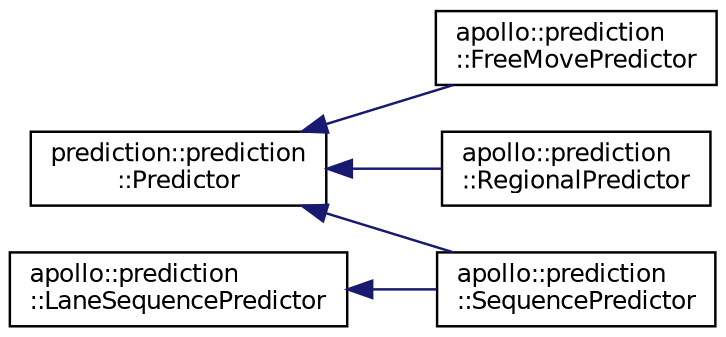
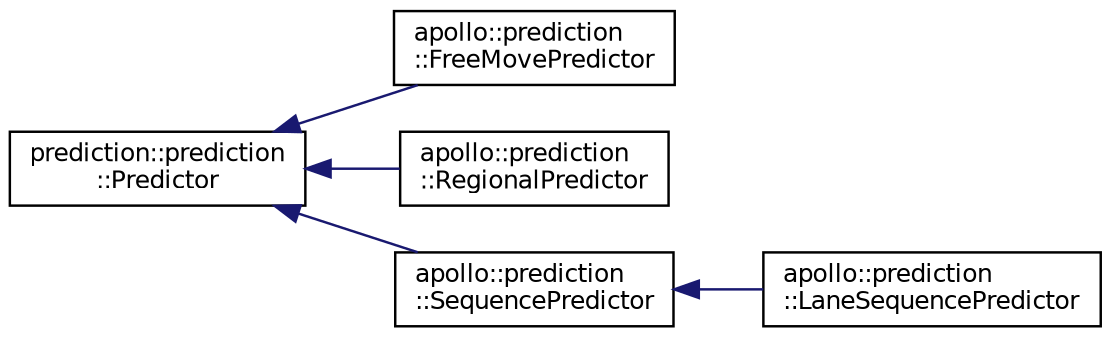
  digraph {
    rankdir=LR
    node [color=black fillcolor=white fontname=Helvetica fontsize=10 shape=record style=filled]
    edge [color=midnightblue dir=back fontname=Helvetica fontsize=10 labelfontname=Helvetica labelfontsize=10 style=solid]
    n1 [height=0.2 label="prediction::prediction\l::Predictor" width=0.4]
    n2 [height=0.2 label="apollo::prediction\l::FreeMovePredictor" width=0.4]
    n3 [height=0.2 label="apollo::prediction\l::RegionalPredictor" width=0.4]
    n4 [height=0.2 label="apollo::prediction\l::SequencePredictor" width=0.4]
    n5 [height=0.2 label="apollo::prediction\l::LaneSequencePredictor" width=0.4]
    n1 -> n2
    n1 -> n3
    n1 -> n4
-   n5 -> n4
+   n4 -> n5
  }
